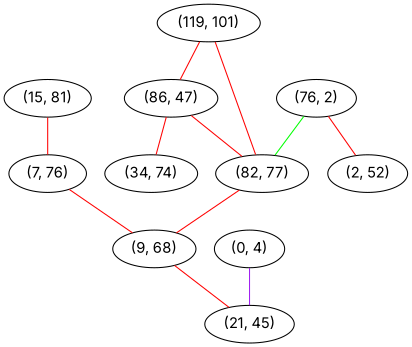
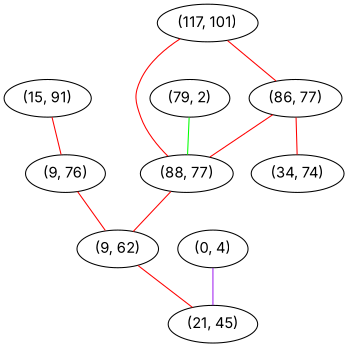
  graph {
    fontname=Inter
    node [fontname=Inter]
    edge [color=red fontname=Inter weight=1]
-   "(15, 91)" [label="(15, 81)"]
-   "(7, 76)"
-   "(86, 77)" [label="(86, 47)"]
-   "(88, 77)" [label="(82, 77)"]
+   "(15, 91)"
+   "(7, 76)" [label="(9, 76)"]
+   "(86, 77)"
+   "(88, 77)"
    n5 [label="(34, 74)"]
-   "(9, 62)" [label="(9, 68)"]
+   "(9, 62)"
    n7 [label="(0, 4)"]
    n8 [label="(21, 45)"]
-   "(79, 2)" [label="(76, 2)"]
-   "(2, 52)"
-   "(117, 101)" [label="(119, 101)"]
+   "(79, 2)"
+   "(117, 101)"
    "(15, 91)" -- "(7, 76)"
    "(7, 76)" -- "(9, 62)"
    "(86, 77)" -- "(88, 77)"
    "(86, 77)" -- n5
    "(88, 77)" -- "(9, 62)"
    "(9, 62)" -- n8
    n7 -- n8 [color=purple weight=4]
    "(79, 2)" -- "(88, 77)" [color=green weight=2]
-   "(79, 2)" -- "(2, 52)"
    "(117, 101)" -- "(86, 77)"
    "(117, 101)" -- "(88, 77)"
  }
